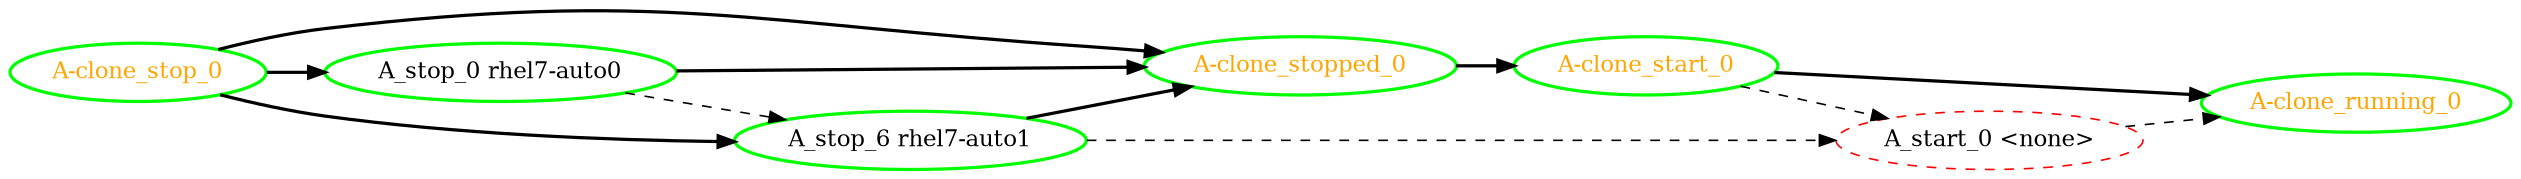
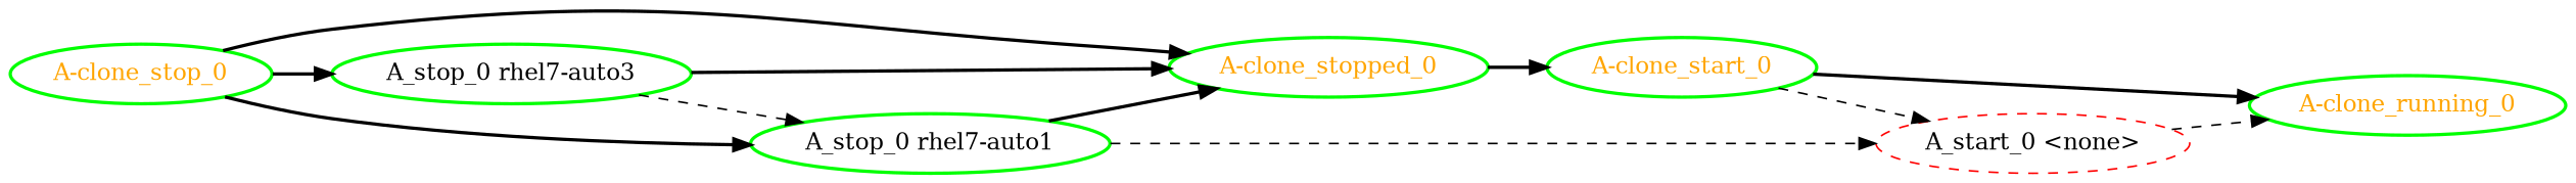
  digraph {
    rankdir=LR
    node [color=green fontcolor=orange style=bold]
    edge [style=bold]
    "A-clone_start_0"
    "A-clone_running_0"
    "A_start_0 <none>" [color=red fontcolor=black style=dashed]
    "A-clone_stop_0"
    "A-clone_stopped_0"
-   "A_stop_0 rhel7-auto1" [fontcolor=black label="A_stop_6 rhel7-auto1"]
-   "A_stop_0 rhel7-auto3" [fontcolor=black label="A_stop_0 rhel7-auto0"]
+   "A_stop_0 rhel7-auto1" [fontcolor=black]
+   "A_stop_0 rhel7-auto3" [fontcolor=black]
    "A-clone_start_0" -> "A-clone_running_0"
    "A-clone_start_0" -> "A_start_0 <none>" [style=dashed]
    "A_start_0 <none>" -> "A-clone_running_0" [style=dashed]
    "A-clone_stop_0" -> "A-clone_stopped_0"
    "A-clone_stop_0" -> "A_stop_0 rhel7-auto1"
    "A-clone_stop_0" -> "A_stop_0 rhel7-auto3"
    "A-clone_stopped_0" -> "A-clone_start_0"
    "A_stop_0 rhel7-auto1" -> "A_start_0 <none>" [style=dashed]
    "A_stop_0 rhel7-auto1" -> "A-clone_stopped_0"
    "A_stop_0 rhel7-auto3" -> "A-clone_stopped_0"
    "A_stop_0 rhel7-auto3" -> "A_stop_0 rhel7-auto1" [style=dashed]
  }
